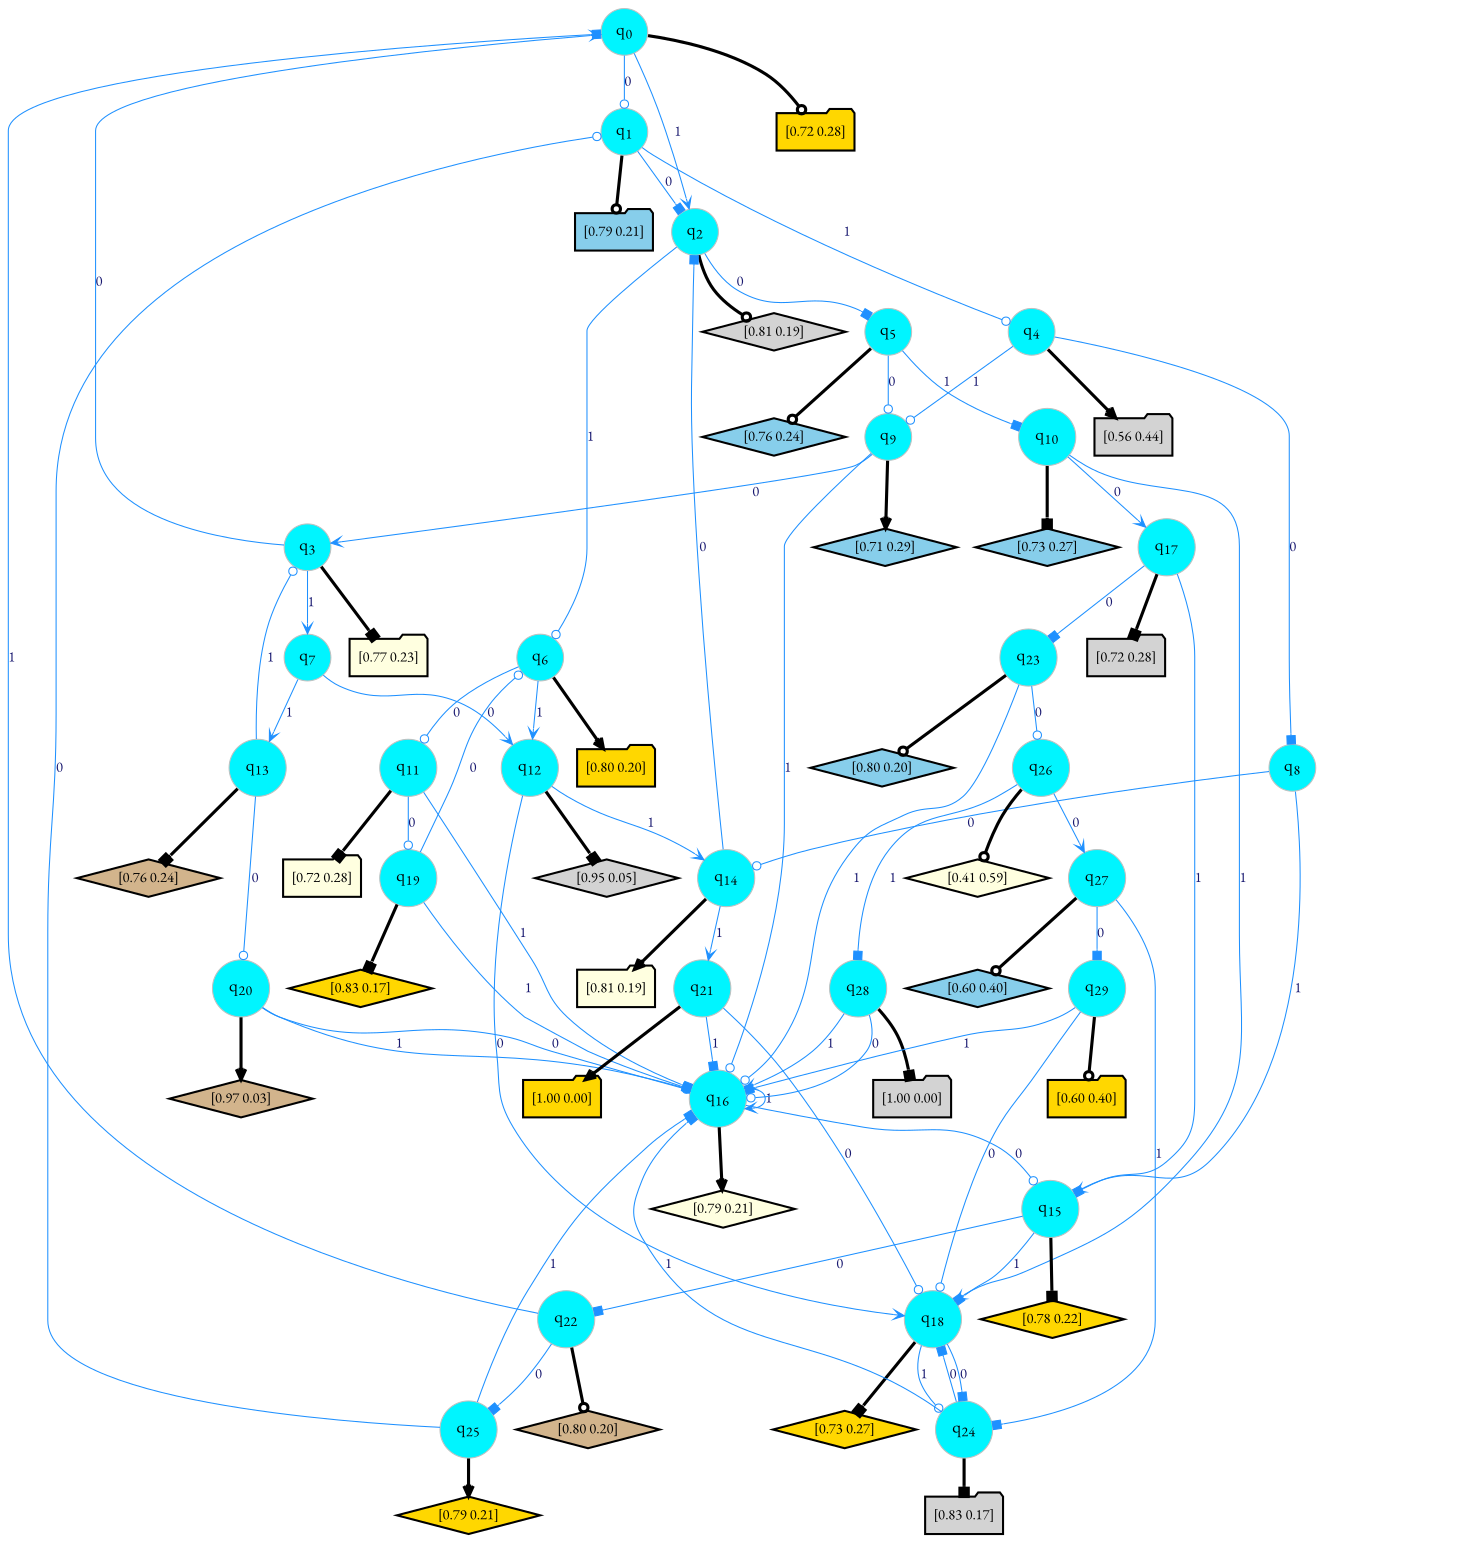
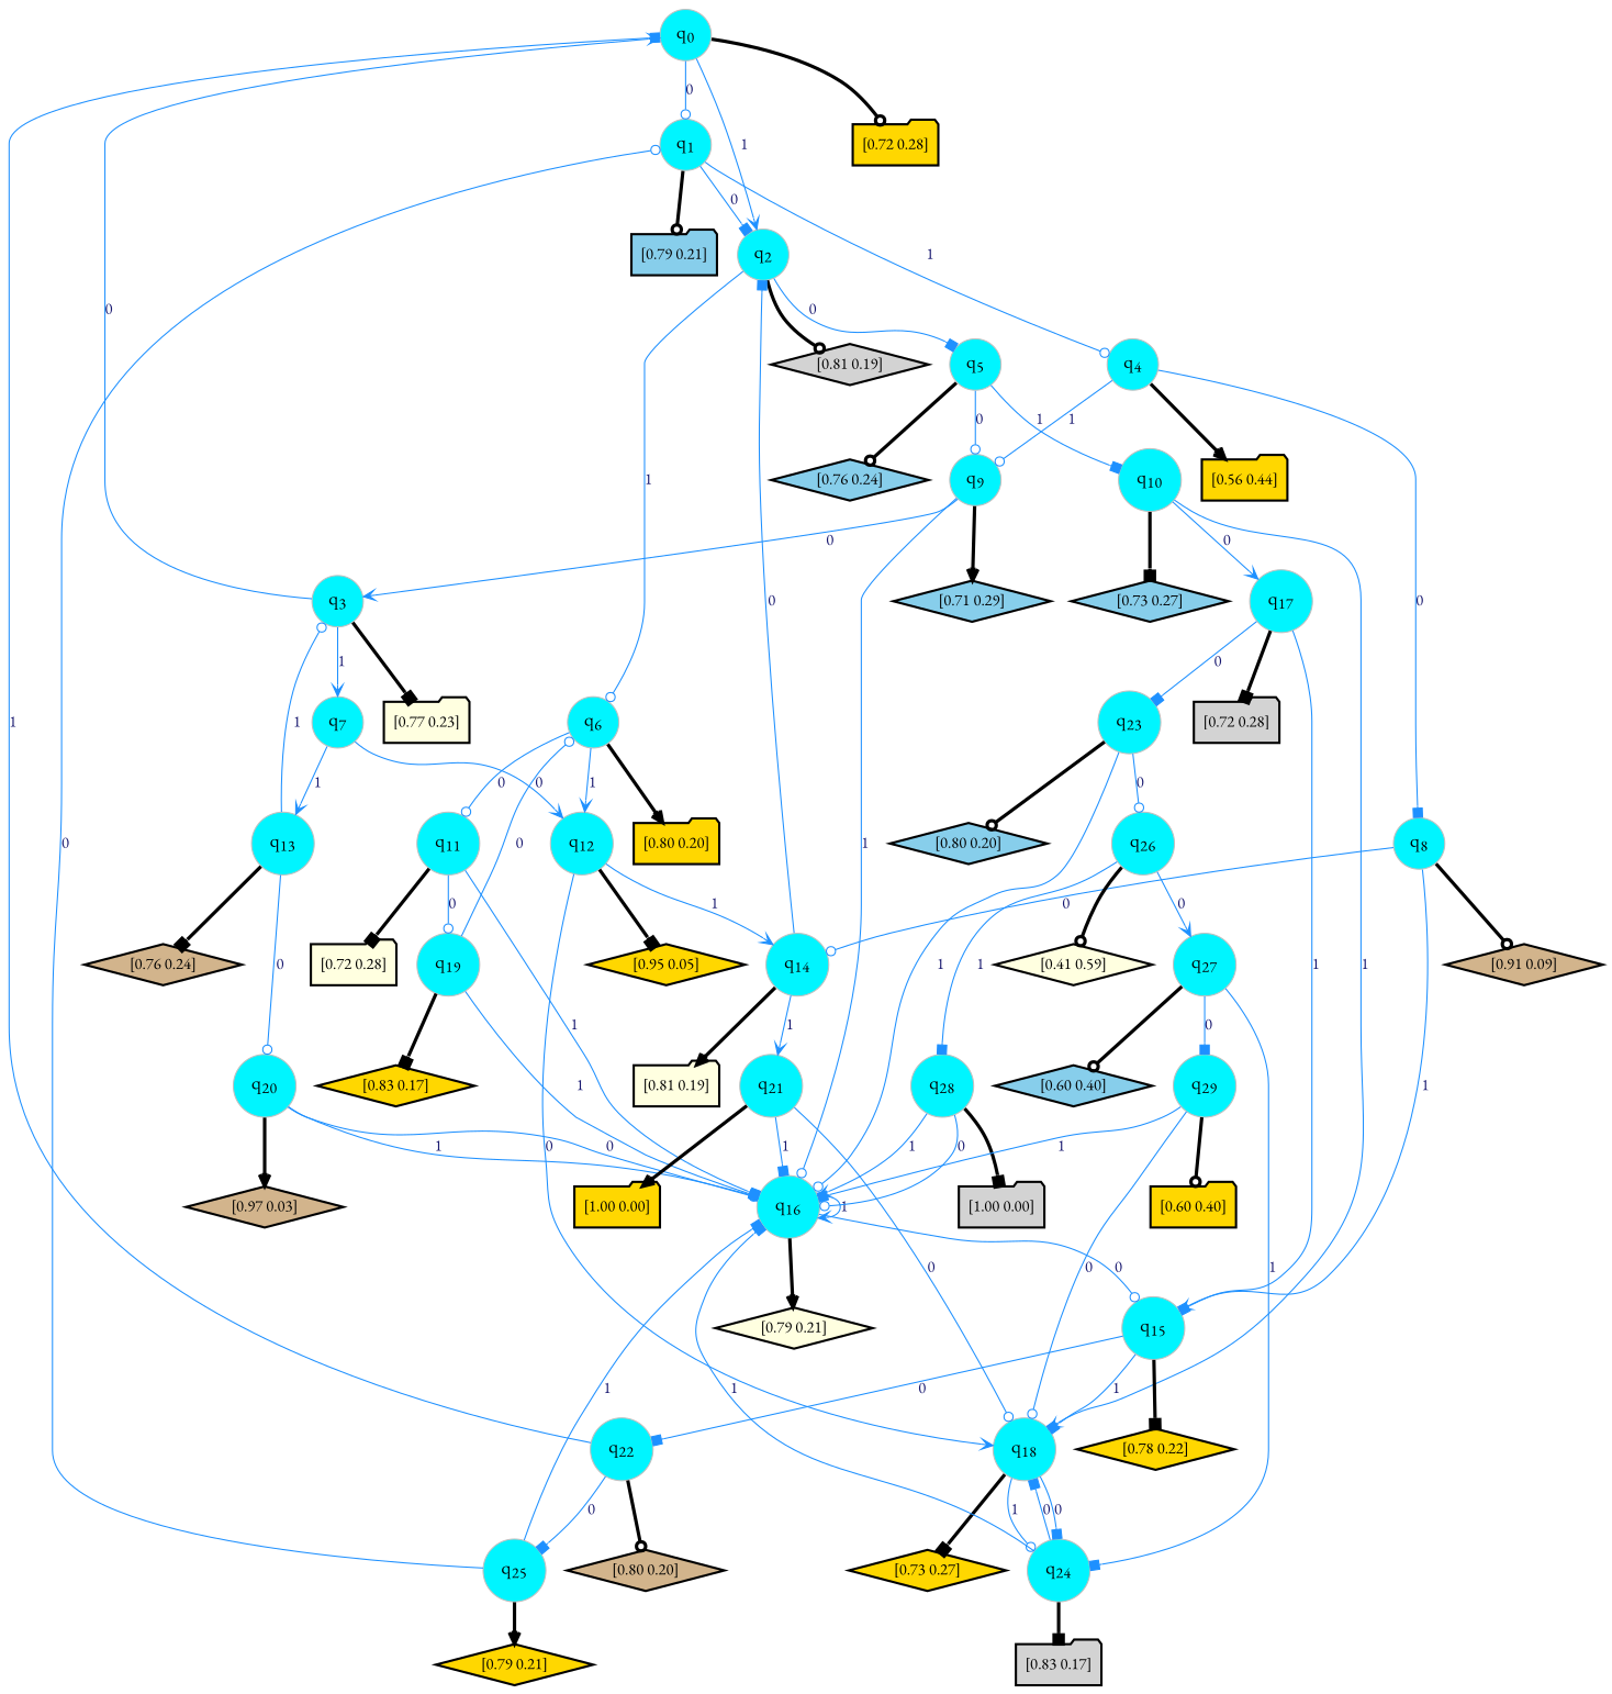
  digraph {
    fontname="EB Garamond"
    rankdir=TD
    node [color=gray fillcolor=turquoise1 fontcolor=black fontname="EB Garamond" fontsize=16 fontweight=bold shape=circle style=filled]
    edge [arrowhead=box arrowsize=1 color=dodgerblue1 fontcolor=midnightblue fontname="EB Garamond" fontweight=bold penwidth=1 style=solid weight=20]
    n1 [label=<q<SUB>0</SUB>>]
    n2 [label=<q<SUB>1</SUB>>]
    n3 [label=<q<SUB>2</SUB>>]
    n4 [color=black fillcolor=gold fontsize=14 label="[0.72 0.28]" penwidth=2 shape=folder]
    n5 [label=<q<SUB>4</SUB>>]
    n6 [color=black fillcolor=skyblue fontsize=14 label="[0.79 0.21]" penwidth=2 shape=folder]
    n7 [label=<q<SUB>5</SUB>>]
    n8 [label=<q<SUB>6</SUB>>]
    n9 [color=black fillcolor=lightgrey fontsize=14 label="[0.81 0.19]" penwidth=2 shape=diamond]
    n10 [label=<q<SUB>8</SUB>>]
    n11 [label=<q<SUB>9</SUB>>]
-   n12 [color=black fillcolor=lightgrey fontsize=14 label="[0.56 0.44]" penwidth=2 shape=folder]
+   n12 [color=black fillcolor=gold fontsize=14 label="[0.56 0.44]" penwidth=2 shape=folder]
    n13 [label=<q<SUB>10</SUB>>]
    n14 [color=black fillcolor=skyblue fontsize=14 label="[0.76 0.24]" penwidth=2 shape=diamond]
    n15 [label=<q<SUB>11</SUB>>]
    n16 [label=<q<SUB>12</SUB>>]
    n17 [color=black fillcolor=gold fontsize=14 label="[0.80 0.20]" penwidth=2 shape=folder]
    n18 [label=<q<SUB>3</SUB>>]
    n19 [label=<q<SUB>7</SUB>>]
    n20 [color=black fillcolor=lightyellow fontsize=14 label="[0.77 0.23]" penwidth=2 shape=folder]
    n21 [label=<q<SUB>13</SUB>>]
    n22 [label=<q<SUB>14</SUB>>]
    n23 [label=<q<SUB>15</SUB>>]
+   n24 [color=black fillcolor=tan fontsize=14 label="[0.91 0.09]" penwidth=2 shape=diamond]
    n25 [label=<q<SUB>16</SUB>>]
    n26 [color=black fillcolor=skyblue fontsize=14 label="[0.71 0.29]" penwidth=2 shape=diamond]
    n27 [label=<q<SUB>17</SUB>>]
    n28 [label=<q<SUB>18</SUB>>]
    n29 [color=black fillcolor=skyblue fontsize=14 label="[0.73 0.27]" penwidth=2 shape=diamond]
    n30 [label=<q<SUB>19</SUB>>]
    n31 [color=black fillcolor=lightyellow fontsize=14 label="[0.72 0.28]" penwidth=2 shape=folder]
-   n32 [color=black fillcolor=lightgrey fontsize=14 label="[0.95 0.05]" penwidth=2 shape=diamond]
+   n32 [color=black fillcolor=gold fontsize=14 label="[0.95 0.05]" penwidth=2 shape=diamond]
    n33 [label=<q<SUB>20</SUB>>]
    n34 [color=black fillcolor=tan fontsize=14 label="[0.76 0.24]" penwidth=2 shape=diamond]
    n35 [label=<q<SUB>21</SUB>>]
    n36 [color=black fillcolor=lightyellow fontsize=14 label="[0.81 0.19]" penwidth=2 shape=folder]
    n37 [label=<q<SUB>22</SUB>>]
    n38 [color=black fillcolor=gold fontsize=14 label="[0.78 0.22]" penwidth=2 shape=diamond]
    n39 [color=black fillcolor=lightyellow fontsize=14 label="[0.79 0.21]" penwidth=2 shape=diamond]
    n40 [label=<q<SUB>23</SUB>>]
    n41 [color=black fillcolor=lightgrey fontsize=14 label="[0.72 0.28]" penwidth=2 shape=folder]
    n42 [label=<q<SUB>24</SUB>>]
    n43 [color=black fillcolor=gold fontsize=14 label="[0.73 0.27]" penwidth=2 shape=diamond]
    n44 [color=black fillcolor=gold fontsize=14 label="[0.83 0.17]" penwidth=2 shape=diamond]
    n45 [color=black fillcolor=tan fontsize=14 label="[0.97 0.03]" penwidth=2 shape=diamond]
    n46 [color=black fillcolor=gold fontsize=14 label="[1.00 0.00]" penwidth=2 shape=folder]
    n47 [label=<q<SUB>25</SUB>>]
    n48 [color=black fillcolor=tan fontsize=14 label="[0.80 0.20]" penwidth=2 shape=diamond]
    n49 [label=<q<SUB>26</SUB>>]
    n50 [color=black fillcolor=skyblue fontsize=14 label="[0.80 0.20]" penwidth=2 shape=diamond]
    n51 [color=black fillcolor=lightgrey fontsize=14 label="[0.83 0.17]" penwidth=2 shape=folder]
    n52 [color=black fillcolor=gold fontsize=14 label="[0.79 0.21]" penwidth=2 shape=diamond]
    n53 [label=<q<SUB>27</SUB>>]
    n54 [label=<q<SUB>28</SUB>>]
    n55 [color=black fillcolor=lightyellow fontsize=14 label="[0.41 0.59]" penwidth=2 shape=diamond]
    n56 [label=<q<SUB>29</SUB>>]
    n57 [color=black fillcolor=skyblue fontsize=14 label="[0.60 0.40]" penwidth=2 shape=diamond]
    n58 [color=black fillcolor=lightgrey fontsize=14 label="[1.00 0.00]" penwidth=2 shape=folder]
    n59 [color=black fillcolor=gold fontsize=14 label="[0.60 0.40]" penwidth=2 shape=folder]
    n1 -> n2 [arrowhead=odot label=0]
    n1 -> n3 [arrowhead=vee label=1]
    n1 -> n4 [arrowhead=odot color=black penwidth=3]
    n2 -> n3 [label=0]
    n2 -> n5 [arrowhead=odot label=1]
    n2 -> n6 [arrowhead=odot color=black penwidth=3]
    n3 -> n7 [label=0]
    n3 -> n8 [arrowhead=odot label=1]
    n3 -> n9 [arrowhead=odot color=black penwidth=3]
    n5 -> n10 [label=0]
    n5 -> n11 [arrowhead=odot label=1]
    n5 -> n12 [arrowhead=vee color=black penwidth=3]
    n7 -> n11 [arrowhead=odot label=0]
    n7 -> n13 [label=1]
    n7 -> n14 [arrowhead=odot color=black penwidth=3]
    n8 -> n15 [arrowhead=odot label=0]
    n8 -> n16 [arrowhead=vee label=1]
    n8 -> n17 [arrowhead=vee color=black penwidth=3]
    n10 -> n22 [arrowhead=odot label=0]
    n10 -> n23 [arrowhead=vee label=1]
+   n10 -> n24 [arrowhead=odot color=black penwidth=3]
    n11 -> n18 [arrowhead=vee label=0]
    n11 -> n25 [arrowhead=odot label=1]
    n11 -> n26 [arrowhead=vee color=black penwidth=3]
    n13 -> n27 [arrowhead=vee label=0]
    n13 -> n28 [arrowhead=vee label=1]
    n13 -> n29 [color=black penwidth=3]
    n15 -> n25 [label=1]
    n15 -> n30 [arrowhead=odot label=0]
    n15 -> n31 [color=black penwidth=3]
    n16 -> n22 [arrowhead=vee label=1]
    n16 -> n28 [arrowhead=vee label=0]
    n16 -> n32 [color=black penwidth=3]
    n18 -> n1 [arrowhead=vee label=0]
    n18 -> n19 [arrowhead=vee label=1]
    n18 -> n20 [color=black penwidth=3]
    n19 -> n16 [arrowhead=vee label=0]
    n19 -> n21 [arrowhead=vee label=1]
    n21 -> n18 [arrowhead=odot label=1]
    n21 -> n33 [arrowhead=odot label=0]
    n21 -> n34 [color=black penwidth=3]
    n22 -> n3 [label=0]
    n22 -> n35 [arrowhead=vee label=1]
    n22 -> n36 [arrowhead=vee color=black penwidth=3]
    n23 -> n28 [label=1]
    n23 -> n37 [label=0]
    n23 -> n38 [color=black penwidth=3]
    n25 -> n23 [arrowhead=odot label=0]
    n25 -> n25 [arrowhead=vee label=1]
    n25 -> n39 [arrowhead=vee color=black penwidth=3]
    n27 -> n23 [label=1]
    n27 -> n40 [label=0]
    n27 -> n41 [color=black penwidth=3]
    n28 -> n42 [label=0]
    n28 -> n42 [arrowhead=odot label=1]
    n28 -> n43 [color=black penwidth=3]
    n30 -> n8 [arrowhead=odot label=0]
    n30 -> n25 [label=1]
    n30 -> n44 [color=black penwidth=3]
    n33 -> n25 [arrowhead=odot label=0]
    n33 -> n25 [arrowhead=odot label=1]
    n33 -> n45 [arrowhead=vee color=black penwidth=3]
    n35 -> n25 [label=1]
    n35 -> n28 [arrowhead=odot label=0]
    n35 -> n46 [arrowhead=vee color=black penwidth=3]
    n37 -> n1 [label=1]
    n37 -> n47 [label=0]
    n37 -> n48 [arrowhead=odot color=black penwidth=3]
    n40 -> n25 [arrowhead=odot label=1]
    n40 -> n49 [arrowhead=odot label=0]
    n40 -> n50 [arrowhead=odot color=black penwidth=3]
    n42 -> n25 [label=1]
    n42 -> n28 [label=0]
    n42 -> n51 [color=black penwidth=3]
    n47 -> n2 [arrowhead=odot label=0]
    n47 -> n25 [label=1]
    n47 -> n52 [arrowhead=vee color=black penwidth=3]
    n49 -> n53 [arrowhead=vee label=0]
    n49 -> n54 [label=1]
    n49 -> n55 [arrowhead=odot color=black penwidth=3]
    n53 -> n42 [label=1]
    n53 -> n56 [label=0]
    n53 -> n57 [arrowhead=odot color=black penwidth=3]
    n54 -> n25 [arrowhead=odot label=0]
    n54 -> n25 [arrowhead=vee label=1]
    n54 -> n58 [color=black penwidth=3]
    n56 -> n25 [label=1]
    n56 -> n28 [arrowhead=odot label=0]
    n56 -> n59 [arrowhead=odot color=black penwidth=3]
  }
